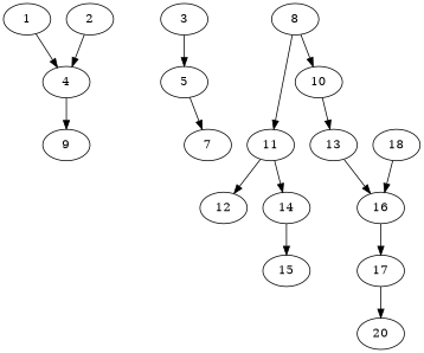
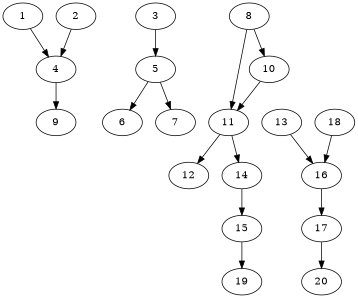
  digraph {
    node [alpha=0.02]
    1 [expect_size=18876416]
    4 [alpha=0.08 expect_size=28154880]
    9 [alpha=0.14 expect_size=50387968]
    2 [alpha=0.16 expect_size=26853376]
    3 [alpha=0.11 expect_size=35488768]
    5 [alpha=0.15 expect_size=32312320]
+   6 [alpha=0.10 expect_size=18493440]
    7 [alpha=0.11 expect_size=40197120]
    8 [alpha=0.07 expect_size=27206656]
    10 [alpha=0.06 expect_size=32195584]
    11 [alpha=0.00 expect_size=10259456]
    13 [alpha=0.09 expect_size=51701760]
    12 [expect_size=13884416]
    14 [expect_size=31513600]
    16 [alpha=0.12 expect_size=37925888]
    15 [alpha=0.08 expect_size=50446336]
    17 [expect_size=15296512]
+   19 [alpha=0.08 expect_size=11845632]
    20 [alpha=0.13 expect_size=45118464]
    18 [alpha=0.06 expect_size=41767936]
    1 -> 4
    4 -> 9
    2 -> 4
    3 -> 5
+   5 -> 6
    5 -> 7
    8 -> 10
    8 -> 11
-   10 -> 13
+   10 -> 11
    11 -> 12
    11 -> 14
    13 -> 16
    14 -> 15
    16 -> 17
+   15 -> 19
    17 -> 20
    18 -> 16
  }
